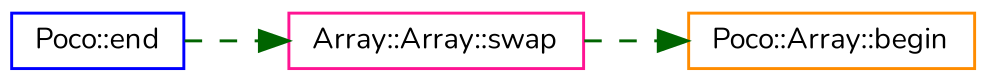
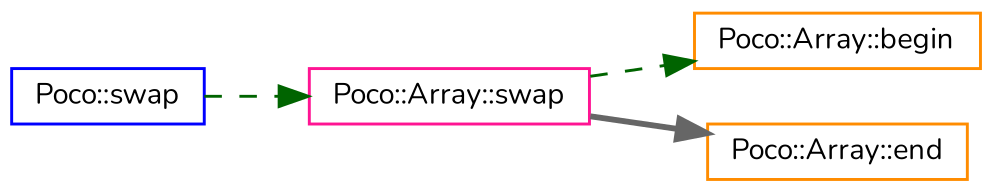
  digraph {
    fontname=Nunito
    rankdir=LR
    node [color=darkorange fillcolor=white fontname=Nunito fontsize=10 shape=record style=filled]
    edge [color=darkgreen fontname=Nunito fontsize=10 labelfontname=Helvetica labelfontsize=10 style=dashed]
-   n1 [color=blue height=0.2 label="Poco::end" width=0.4]
-   n2 [color=deeppink height=0.2 label="Array::Array::swap" width=0.4]
+   n1 [color=blue height=0.2 label="Poco::swap" width=0.4]
+   n2 [color=deeppink height=0.2 label="Poco::Array::swap" width=0.4]
    n3 [height=0.2 label="Poco::Array::begin" width=0.4]
+   n4 [height=0.2 label="Poco::Array::end" width=0.4]
    n1 -> n2
    n2 -> n3
+   n2 -> n4 [color=gray40 style=bold]
  }
